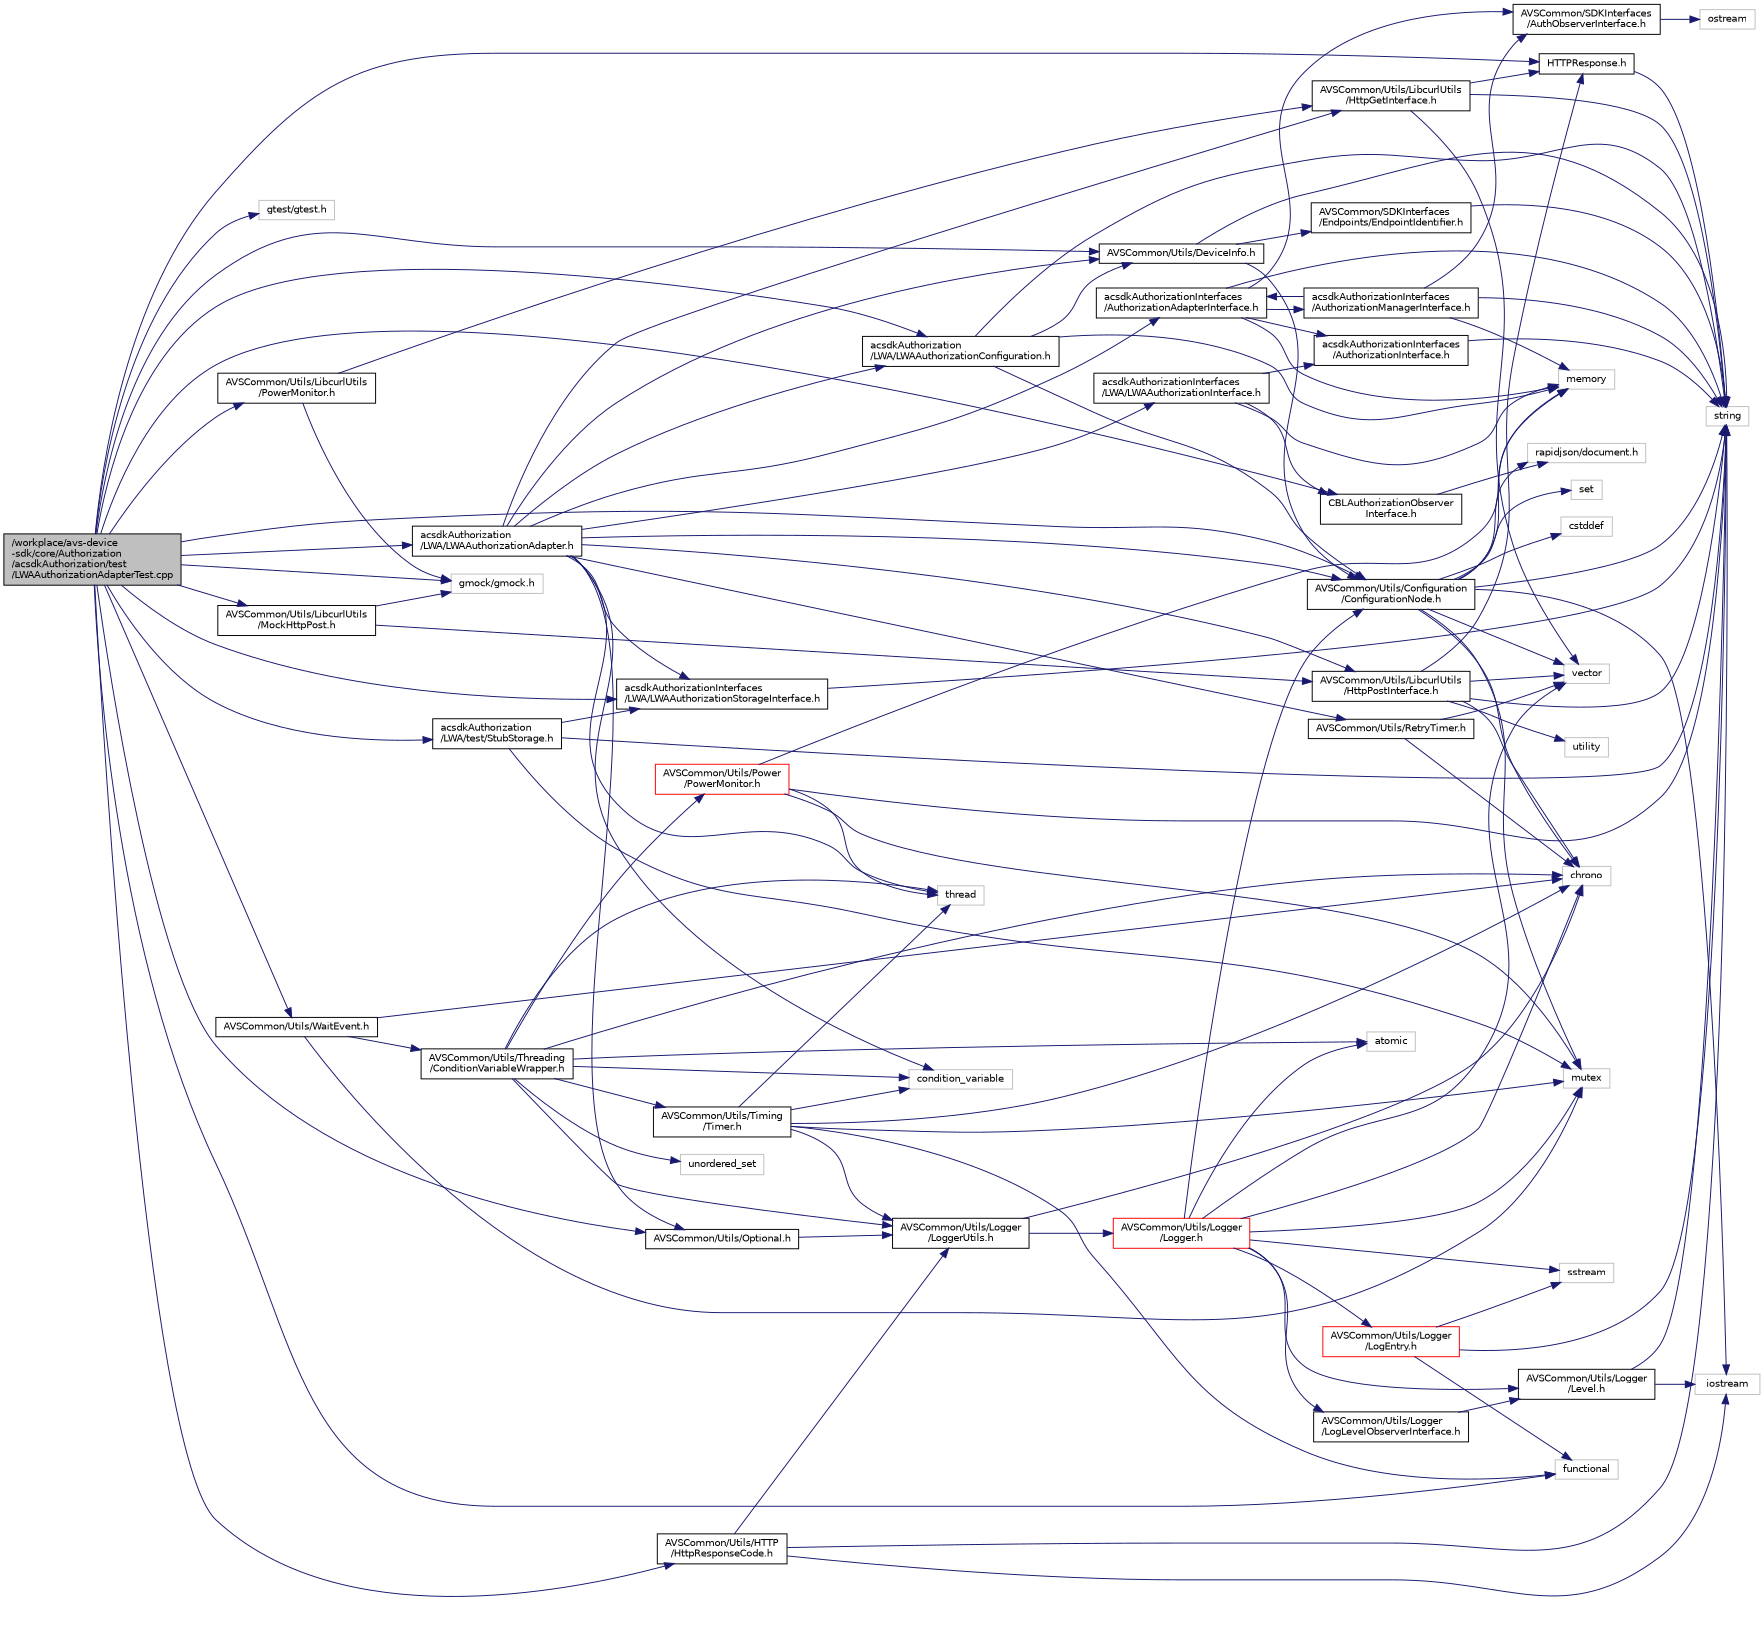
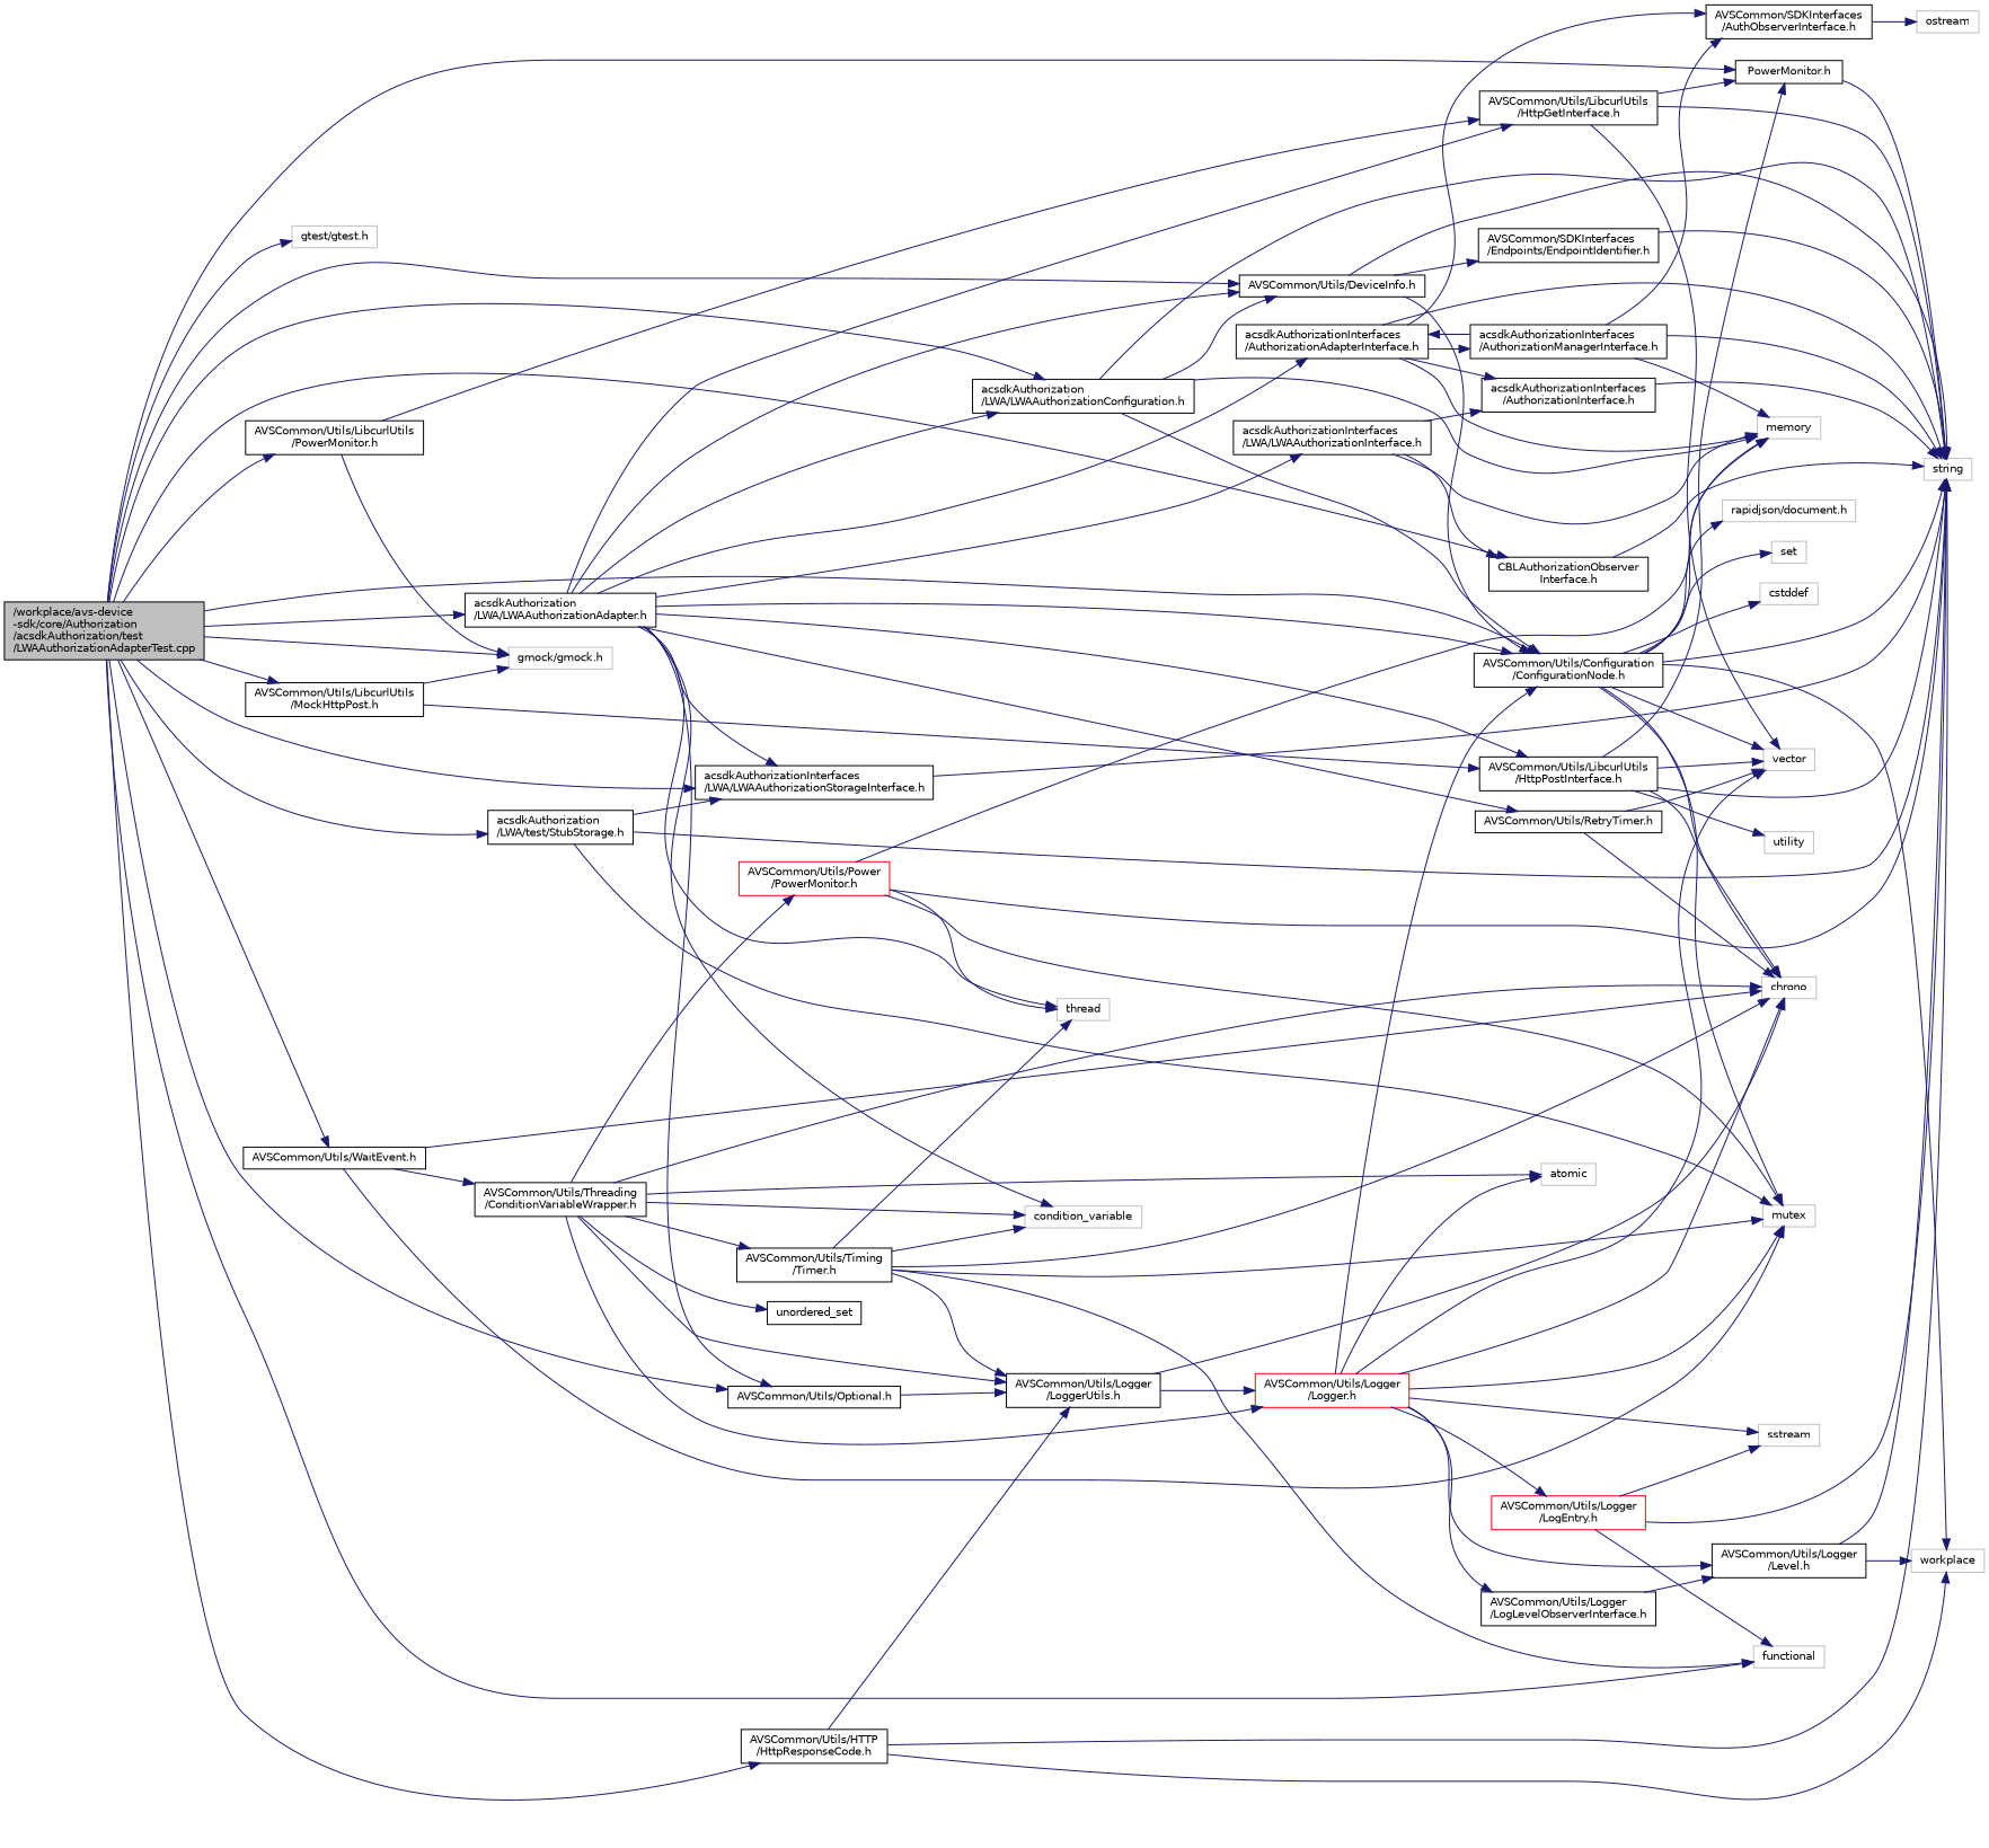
  digraph {
    rankdir=LR
    node [color=black fillcolor=white fontname=Helvetica fontsize=10 shape=record style=filled]
    edge [color=midnightblue fontname=Helvetica fontsize=10 labelfontname=Helvetica labelfontsize=10 style=solid]
    n1 [fillcolor=grey75 fontcolor=black height=0.2 label="/workplace/avs-device\l-sdk/core/Authorization\l/acsdkAuthorization/test\l/LWAAuthorizationAdapterTest.cpp" width=0.4]
    n2 [color=grey75 height=0.2 label="gmock/gmock.h" width=0.4]
    n3 [color=grey75 height=0.2 label="gtest/gtest.h" width=0.4]
    n4 [color=grey75 height=0.2 label=functional width=0.4]
    n5 [height=0.2 label="acsdkAuthorization\l/LWA/LWAAuthorizationAdapter.h" width=0.4]
    n6 [height=0.2 label="acsdkAuthorization\l/LWA/LWAAuthorizationConfiguration.h" width=0.4]
    n7 [height=0.2 label="AVSCommon/Utils/Configuration\l/ConfigurationNode.h" width=0.4]
    n8 [height=0.2 label="AVSCommon/Utils/DeviceInfo.h" width=0.4]
    n9 [height=0.2 label="CBLAuthorizationObserver\lInterface.h" width=0.4]
    n10 [height=0.2 label="acsdkAuthorizationInterfaces\l/LWA/LWAAuthorizationStorageInterface.h" width=0.4]
-   n11 [height=0.2 label="HTTPResponse.h" width=0.4]
+   n11 [height=0.2 label="PowerMonitor.h" width=0.4]
    n12 [height=0.2 label="AVSCommon/Utils/Optional.h" width=0.4]
    n13 [height=0.2 label="AVSCommon/Utils/HTTP\l/HttpResponseCode.h" width=0.4]
    n14 [height=0.2 label="AVSCommon/Utils/LibcurlUtils\l/PowerMonitor.h" width=0.4]
    n15 [height=0.2 label="AVSCommon/Utils/LibcurlUtils\l/MockHttpPost.h" width=0.4]
    n16 [height=0.2 label="AVSCommon/Utils/WaitEvent.h" width=0.4]
    n17 [height=0.2 label="acsdkAuthorization\l/LWA/test/StubStorage.h" width=0.4]
    n18 [color=grey75 height=0.2 label=condition_variable width=0.4]
    n19 [color=grey75 height=0.2 label=thread width=0.4]
    n20 [height=0.2 label="acsdkAuthorizationInterfaces\l/AuthorizationAdapterInterface.h" width=0.4]
    n21 [height=0.2 label="acsdkAuthorizationInterfaces\l/LWA/LWAAuthorizationInterface.h" width=0.4]
    n22 [height=0.2 label="AVSCommon/Utils/LibcurlUtils\l/HttpGetInterface.h" width=0.4]
    n23 [height=0.2 label="AVSCommon/Utils/LibcurlUtils\l/HttpPostInterface.h" width=0.4]
    n24 [height=0.2 label="AVSCommon/Utils/RetryTimer.h" width=0.4]
    n25 [color=grey75 height=0.2 label=memory width=0.4]
    n26 [color=grey75 height=0.2 label=string width=0.4]
    n27 [color=grey75 height=0.2 label=chrono width=0.4]
    n28 [color=grey75 height=0.2 label=cstddef width=0.4]
-   n29 [color=grey75 height=0.2 label=iostream width=0.4]
+   n29 [color=grey75 height=0.2 label=workplace width=0.4]
    n30 [color=grey75 height=0.2 label=mutex width=0.4]
    n31 [color=grey75 height=0.2 label=set width=0.4]
    n32 [color=grey75 height=0.2 label=vector width=0.4]
    n33 [color=grey75 height=0.2 label="rapidjson/document.h" width=0.4]
    n34 [height=0.2 label="AVSCommon/SDKInterfaces\l/Endpoints/EndpointIdentifier.h" width=0.4]
    n35 [height=0.2 label="AVSCommon/Utils/Logger\l/LoggerUtils.h" width=0.4]
    n36 [height=0.2 label="AVSCommon/Utils/Threading\l/ConditionVariableWrapper.h" width=0.4]
    n37 [height=0.2 label="acsdkAuthorizationInterfaces\l/AuthorizationInterface.h" width=0.4]
    n38 [height=0.2 label="acsdkAuthorizationInterfaces\l/AuthorizationManagerInterface.h" width=0.4]
    n39 [height=0.2 label="AVSCommon/SDKInterfaces\l/AuthObserverInterface.h" width=0.4]
    n40 [color=grey75 height=0.2 label=utility width=0.4]
    n41 [color=grey75 height=0.2 label=ostream width=0.4]
    n42 [color=red height=0.2 label="AVSCommon/Utils/Logger\l/Logger.h" width=0.4]
    n43 [color=grey75 height=0.2 label=atomic width=0.4]
    n44 [color=grey75 height=0.2 label=sstream width=0.4]
    n45 [height=0.2 label="AVSCommon/Utils/Logger\l/Level.h" width=0.4]
    n46 [color=red height=0.2 label="AVSCommon/Utils/Logger\l/LogEntry.h" width=0.4]
    n47 [height=0.2 label="AVSCommon/Utils/Logger\l/LogLevelObserverInterface.h" width=0.4]
-   n48 [color=grey75 height=0.2 label=unordered_set width=0.4]
+   n48 [height=0.2 label=unordered_set width=0.4]
    n49 [color=red height=0.2 label="AVSCommon/Utils/Power\l/PowerMonitor.h" width=0.4]
    n50 [height=0.2 label="AVSCommon/Utils/Timing\l/Timer.h" width=0.4]
    n1 -> n2
    n1 -> n3
    n1 -> n4
    n1 -> n5
    n1 -> n6
    n1 -> n7
    n1 -> n8
    n1 -> n9
    n1 -> n10
    n1 -> n11
    n1 -> n12
    n1 -> n13
    n1 -> n14
    n1 -> n15
    n1 -> n16
    n1 -> n17
    n5 -> n6
    n5 -> n7
    n5 -> n8
    n5 -> n10
    n5 -> n12
    n5 -> n18
    n5 -> n19
    n5 -> n20
    n5 -> n21
    n5 -> n22
    n5 -> n23
    n5 -> n24
    n6 -> n7
    n6 -> n8
    n6 -> n25
    n6 -> n26
    n7 -> n25
    n7 -> n26
    n7 -> n27
    n7 -> n28
    n7 -> n29
    n7 -> n30
    n7 -> n31
    n7 -> n32
    n7 -> n33
    n8 -> n7
    n8 -> n26
    n8 -> n34
-   n9 -> n33
+   n9 -> n26
    n10 -> n26
    n11 -> n26
    n12 -> n35
    n13 -> n26
    n13 -> n29
    n13 -> n35
    n14 -> n2
    n14 -> n22
    n15 -> n2
    n15 -> n23
    n16 -> n27
    n16 -> n30
    n16 -> n36
    n17 -> n10
    n17 -> n26
    n17 -> n30
    n20 -> n25
    n20 -> n26
    n20 -> n37
    n20 -> n38
    n20 -> n39
    n21 -> n9
    n21 -> n25
    n21 -> n37
    n22 -> n11
    n22 -> n26
    n22 -> n32
    n23 -> n11
    n23 -> n26
    n23 -> n27
    n23 -> n32
    n23 -> n40
    n24 -> n27
    n24 -> n32
    n34 -> n26
    n35 -> n27
    n35 -> n42
    n36 -> n18
-   n36 -> n19
+   n36 -> n42
    n36 -> n27
    n36 -> n35
    n36 -> n43
    n36 -> n48
    n36 -> n49
    n36 -> n50
    n37 -> n26
    n38 -> n20
    n38 -> n25
    n38 -> n26
    n38 -> n39
    n39 -> n41
    n42 -> n7
    n42 -> n27
    n42 -> n30
    n42 -> n32
    n42 -> n43
    n42 -> n44
    n42 -> n45
    n42 -> n46
    n42 -> n47
    n45 -> n26
    n45 -> n29
    n46 -> n4
    n46 -> n26
    n46 -> n44
    n47 -> n45
    n49 -> n19
    n49 -> n25
    n49 -> n26
    n49 -> n30
    n50 -> n4
    n50 -> n18
    n50 -> n19
    n50 -> n27
    n50 -> n30
    n50 -> n35
  }
